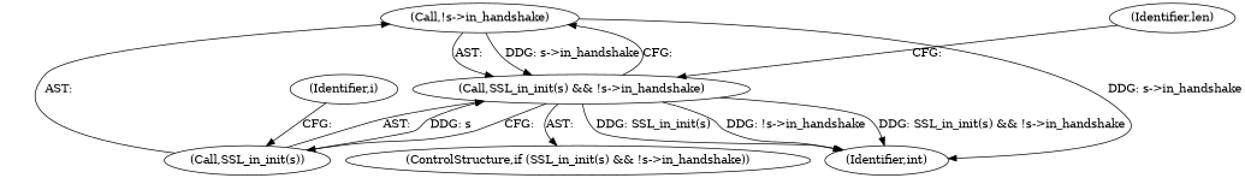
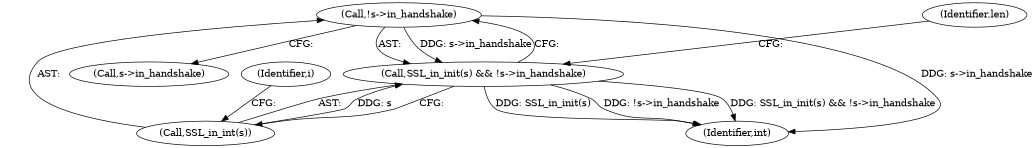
  digraph {
    n1 [label="(Call,!s->in_handshake)"]
    n2 [label="(Call,SSL_in_init(s) && !s->in_handshake)"]
    n3 [label="(Identifier,int)"]
-   n5 [label="(Call,SSL_in_init(s))"]
-   n6 [label="(ControlStructure,if (SSL_in_init(s) && !s->in_handshake))"]
+   n4 [label="(Call,s->in_handshake)"]
+   n5 [label="(Call,SSL_in_int(s))"]
    n7 [label="(Identifier,i)"]
    n8 [label="(Identifier,len)"]
    n1 -> n2 [label="AST: "]
    n1 -> n2 [label="DDG: s->in_handshake"]
    n1 -> n3 [label="DDG: s->in_handshake"]
+   n1 -> n4 [label="CFG: "]
    n2 -> n1 [label="CFG: "]
    n2 -> n3 [label="DDG: SSL_in_init(s) && !s->in_handshake"]
    n2 -> n3 [label="DDG: SSL_in_init(s)"]
    n2 -> n3 [label="DDG: !s->in_handshake"]
    n2 -> n5 [label="CFG: "]
-   n2 -> n6 [label="AST: "]
    n5 -> n1 [label="AST: "]
    n5 -> n2 [label="AST: "]
    n5 -> n2 [label="DDG: s"]
    n7 -> n5 [label="CFG: "]
    n8 -> n2 [label="CFG: "]
  }
